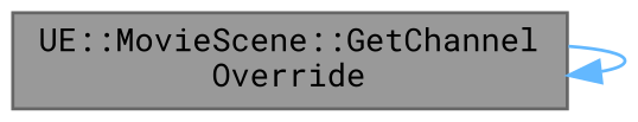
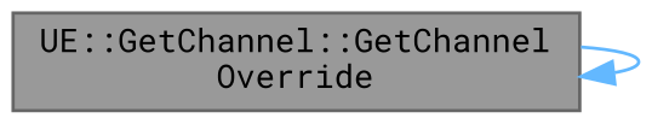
  digraph {
    rankdir=TB
    fontname="Roboto Mono"
-   n1 [color=gray40 fillcolor=grey60 fontcolor=black fontname="Roboto Mono" fontsize=10 height=0.2 label="UE::MovieScene::GetChannel\lOverride" shape=box style=filled width=0.4]
+   n1 [color=gray40 fillcolor=grey60 fontcolor=black fontname="Roboto Mono" fontsize=10 height=0.2 label="UE::GetChannel::GetChannel\lOverride" shape=box style=filled width=0.4]
    n1 -> n1 [color=steelblue1 fontname="Roboto Mono" fontsize=10 labelfontname=Helvetica labelfontsize=10 style=solid]
  }
